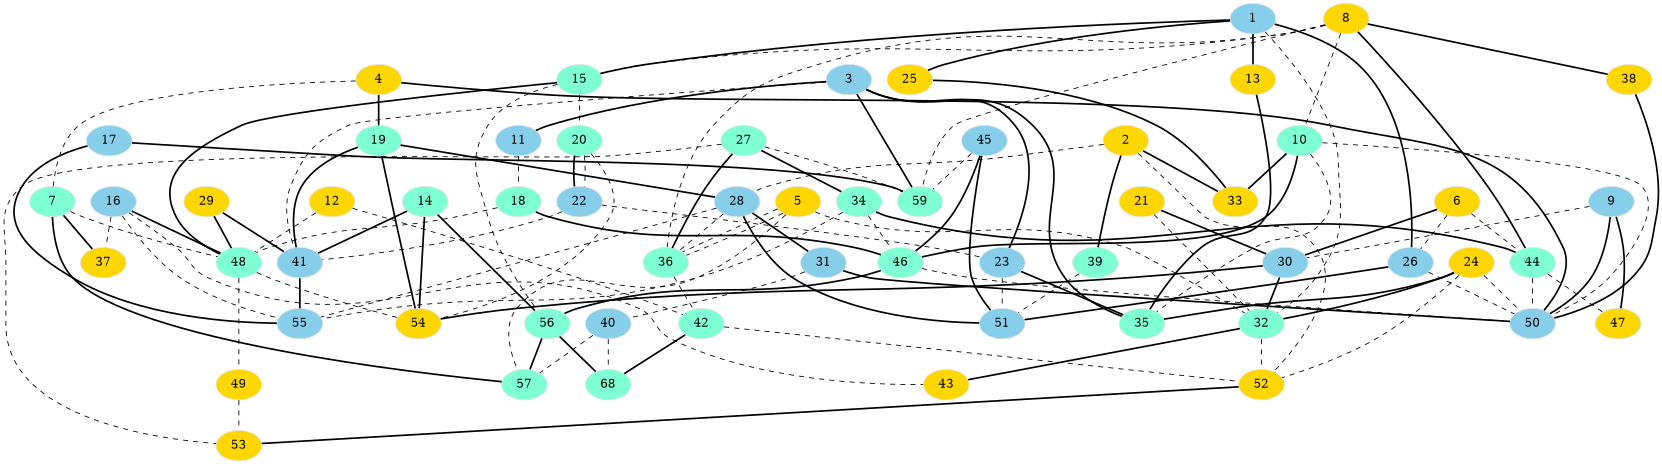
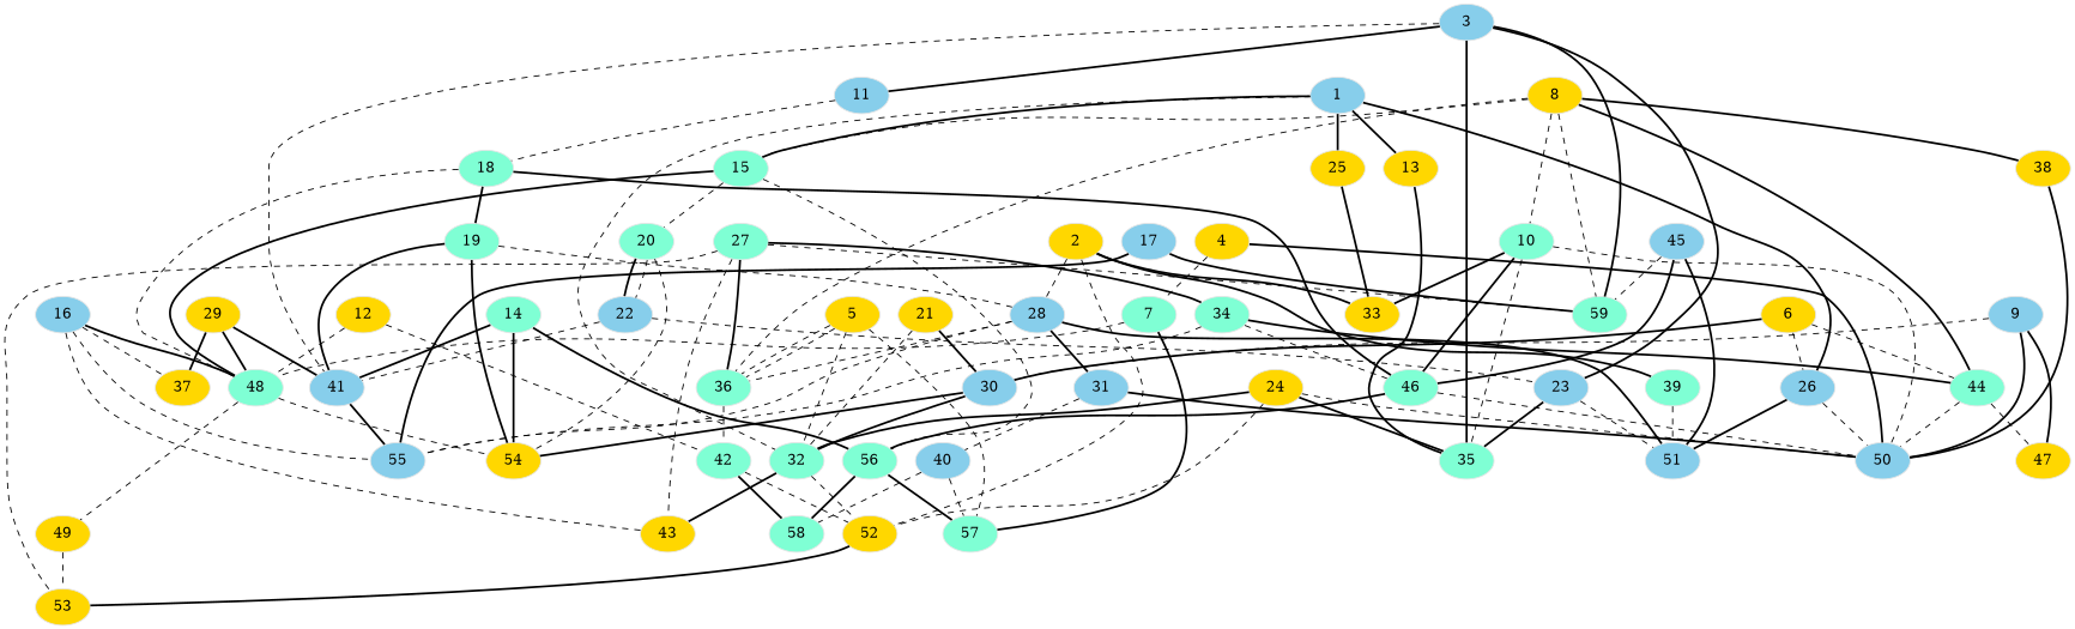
  graph {
    node [color=gray90 fillcolor=aquamarine style=filled]
    edge [style=bold]
    1 [fillcolor=skyblue]
    13 [fillcolor=gold]
    15
    25 [fillcolor=gold]
    26 [fillcolor=skyblue]
    32
    35
    48
    56
    20
    33 [fillcolor=gold]
    50 [fillcolor=skyblue]
    51 [fillcolor=skyblue]
    52 [fillcolor=gold]
    43 [fillcolor=gold]
    2 [fillcolor=gold]
    28 [fillcolor=skyblue]
    39
    36
    55 [fillcolor=skyblue]
    31 [fillcolor=skyblue]
    53 [fillcolor=gold]
    3 [fillcolor=skyblue]
    11 [fillcolor=skyblue]
    23 [fillcolor=skyblue]
    41 [fillcolor=skyblue]
    59
    18
    4 [fillcolor=gold]
    7
    19
    57
    54 [fillcolor=gold]
    5 [fillcolor=gold]
    42
    6 [fillcolor=gold]
    30 [fillcolor=skyblue]
    44
    47 [fillcolor=gold]
    49 [fillcolor=gold]
    8 [fillcolor=gold]
    10
    38 [fillcolor=gold]
    46
    9 [fillcolor=skyblue]
    12 [fillcolor=gold]
-   58 [label=68]
+   58
    14
    22 [fillcolor=skyblue]
    16 [fillcolor=skyblue]
    37 [fillcolor=gold]
    17 [fillcolor=skyblue]
    21 [fillcolor=gold]
    24 [fillcolor=gold]
    27
    34
    40 [fillcolor=skyblue]
    29 [fillcolor=gold]
    45 [fillcolor=skyblue]
    1 -- 13
    1 -- 15
    1 -- 25
    1 -- 26
    1 -- 32 [style=dashed]
    13 -- 35
    15 -- 48
    15 -- 56 [style=dashed]
    15 -- 20 [style=dashed]
    25 -- 33
    26 -- 50 [style=dashed]
    26 -- 51
    32 -- 52 [style=dashed]
    32 -- 43
    48 -- 54 [style=dashed]
    48 -- 49 [style=dashed]
    56 -- 57
    56 -- 58
    20 -- 54 [style=dashed]
    20 -- 22
    20 -- 22 [style=dashed]
    52 -- 53
    2 -- 33
    2 -- 52 [style=dashed]
    2 -- 28 [style=dashed]
    2 -- 39
    28 -- 51
    28 -- 36 [style=dashed]
    28 -- 55 [style=dashed]
    28 -- 31
    39 -- 51 [style=dashed]
    36 -- 42 [style=dashed]
    31 -- 50
    31 -- 40 [style=dashed]
    3 -- 35
    3 -- 11
    3 -- 23
    3 -- 41 [style=dashed]
    3 -- 59
    11 -- 18 [style=dashed]
    23 -- 35
    23 -- 51 [style=dashed]
    41 -- 55
    18 -- 48 [style=dashed]
    18 -- 46
    4 -- 50
    4 -- 7 [style=dashed]
-   4 -- 19
+   18 -- 19
    7 -- 48 [style=dashed]
    7 -- 57
-   19 -- 28
+   19 -- 28 [style=dashed]
    19 -- 41
    19 -- 54
    5 -- 32 [style=dashed]
    5 -- 36 [style=dashed]
    5 -- 36 [style=dashed]
    5 -- 57 [style=dashed]
    42 -- 52 [style=dashed]
    42 -- 58
    6 -- 26 [style=dashed]
    6 -- 30
    6 -- 44 [style=dashed]
    30 -- 32
    30 -- 54
    44 -- 50 [style=dashed]
    44 -- 47 [style=dashed]
    49 -- 53 [style=dashed]
    8 -- 15 [style=dashed]
    8 -- 36 [style=dashed]
    8 -- 59 [style=dashed]
    8 -- 44
    8 -- 10 [style=dashed]
    8 -- 38
    10 -- 35 [style=dashed]
    10 -- 33
    10 -- 50 [style=dashed]
    10 -- 46
    38 -- 50
    46 -- 56
    46 -- 50 [style=dashed]
    9 -- 50
    9 -- 30 [style=dashed]
    9 -- 47
    12 -- 48 [style=dashed]
    12 -- 42 [style=dashed]
    14 -- 56
    14 -- 41
    14 -- 54
    22 -- 23 [style=dashed]
    22 -- 41 [style=dashed]
    16 -- 48
    16 -- 43 [style=dashed]
    16 -- 55 [style=dashed]
    16 -- 37 [style=dashed]
    17 -- 55
    17 -- 59
    21 -- 32 [style=dashed]
    21 -- 30
    24 -- 32
    24 -- 35
    24 -- 50 [style=dashed]
    24 -- 52 [style=dashed]
+   27 -- 43 [style=dashed]
    27 -- 36
    27 -- 53 [style=dashed]
    27 -- 59 [style=dashed]
    27 -- 34
    34 -- 55 [style=dashed]
    34 -- 44
    34 -- 46 [style=dashed]
    40 -- 57 [style=dashed]
    40 -- 58 [style=dashed]
    29 -- 48
    29 -- 41
-   7 -- 37
+   29 -- 37
    45 -- 51
    45 -- 59 [style=dashed]
    45 -- 46
  }
